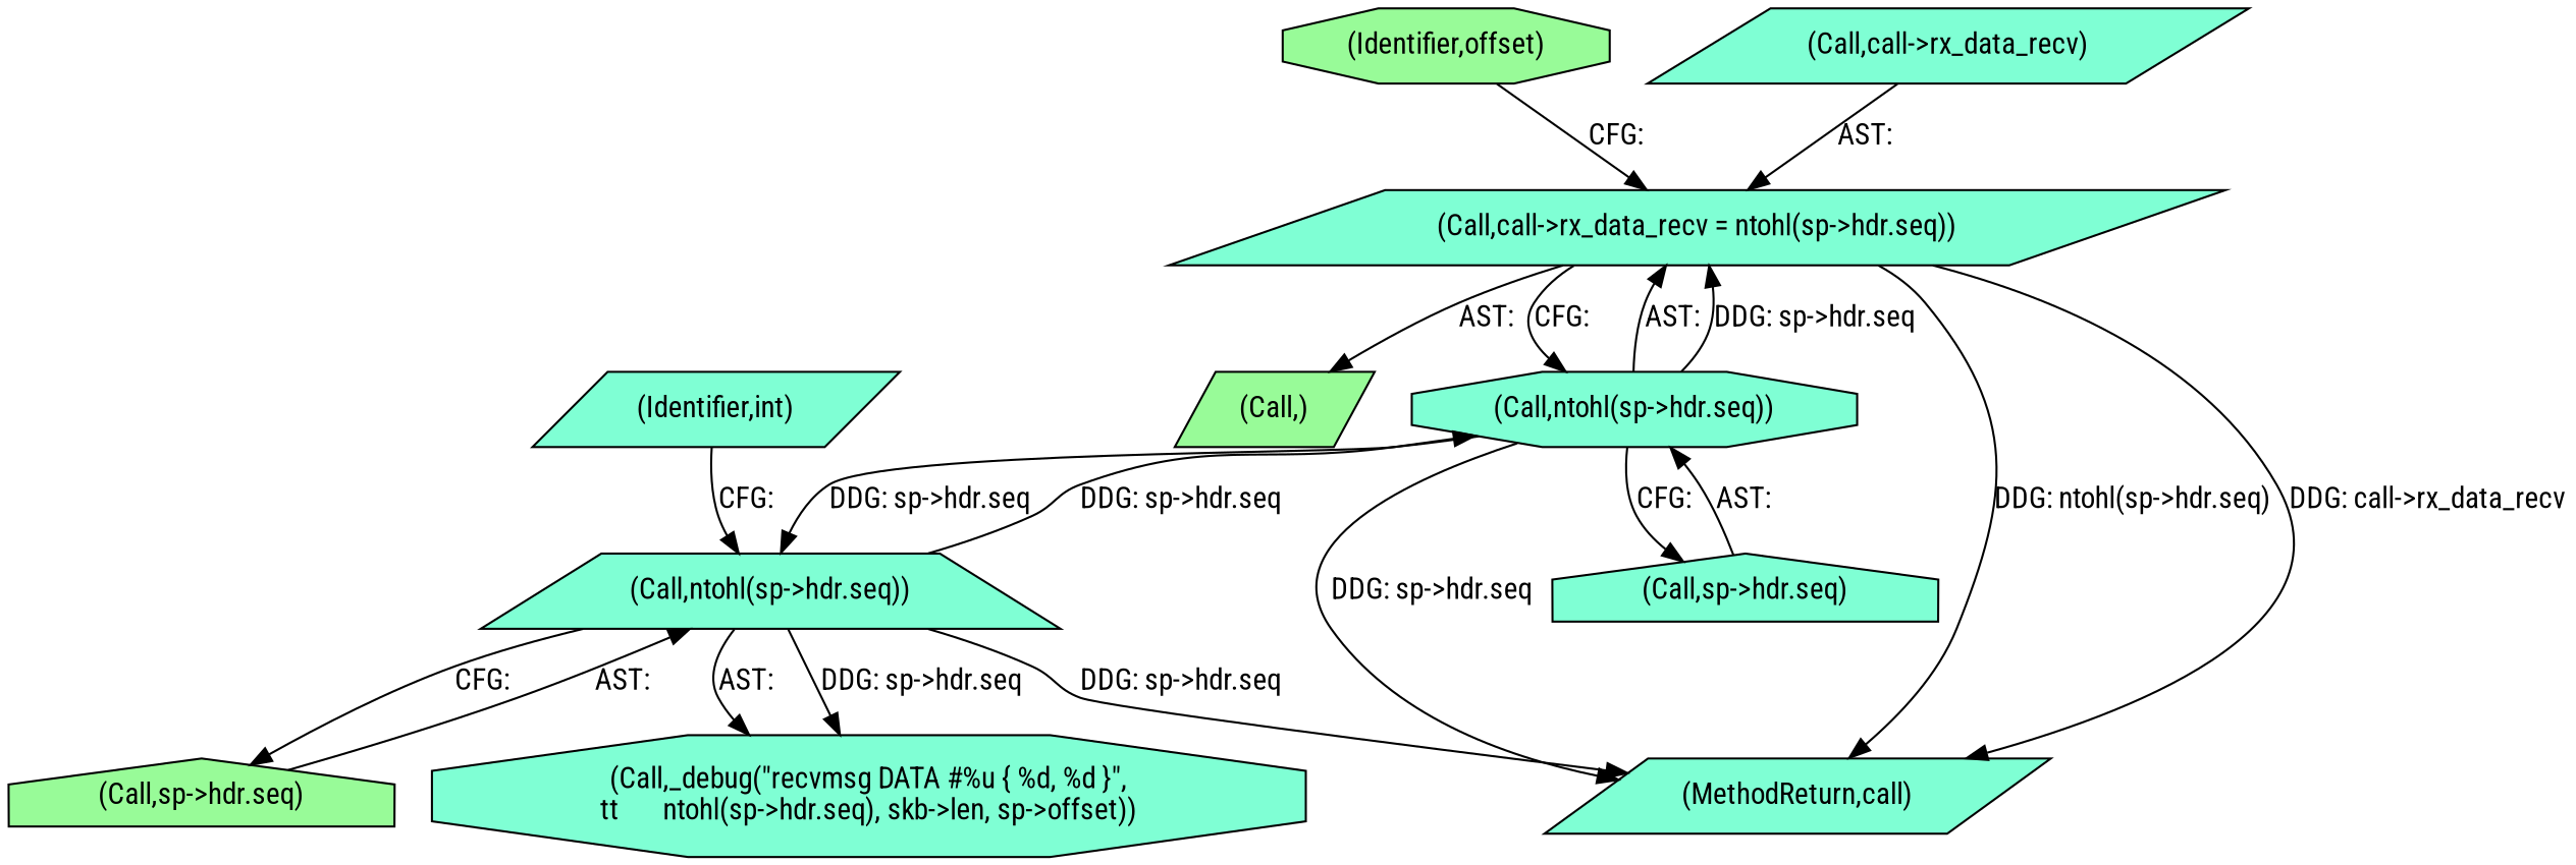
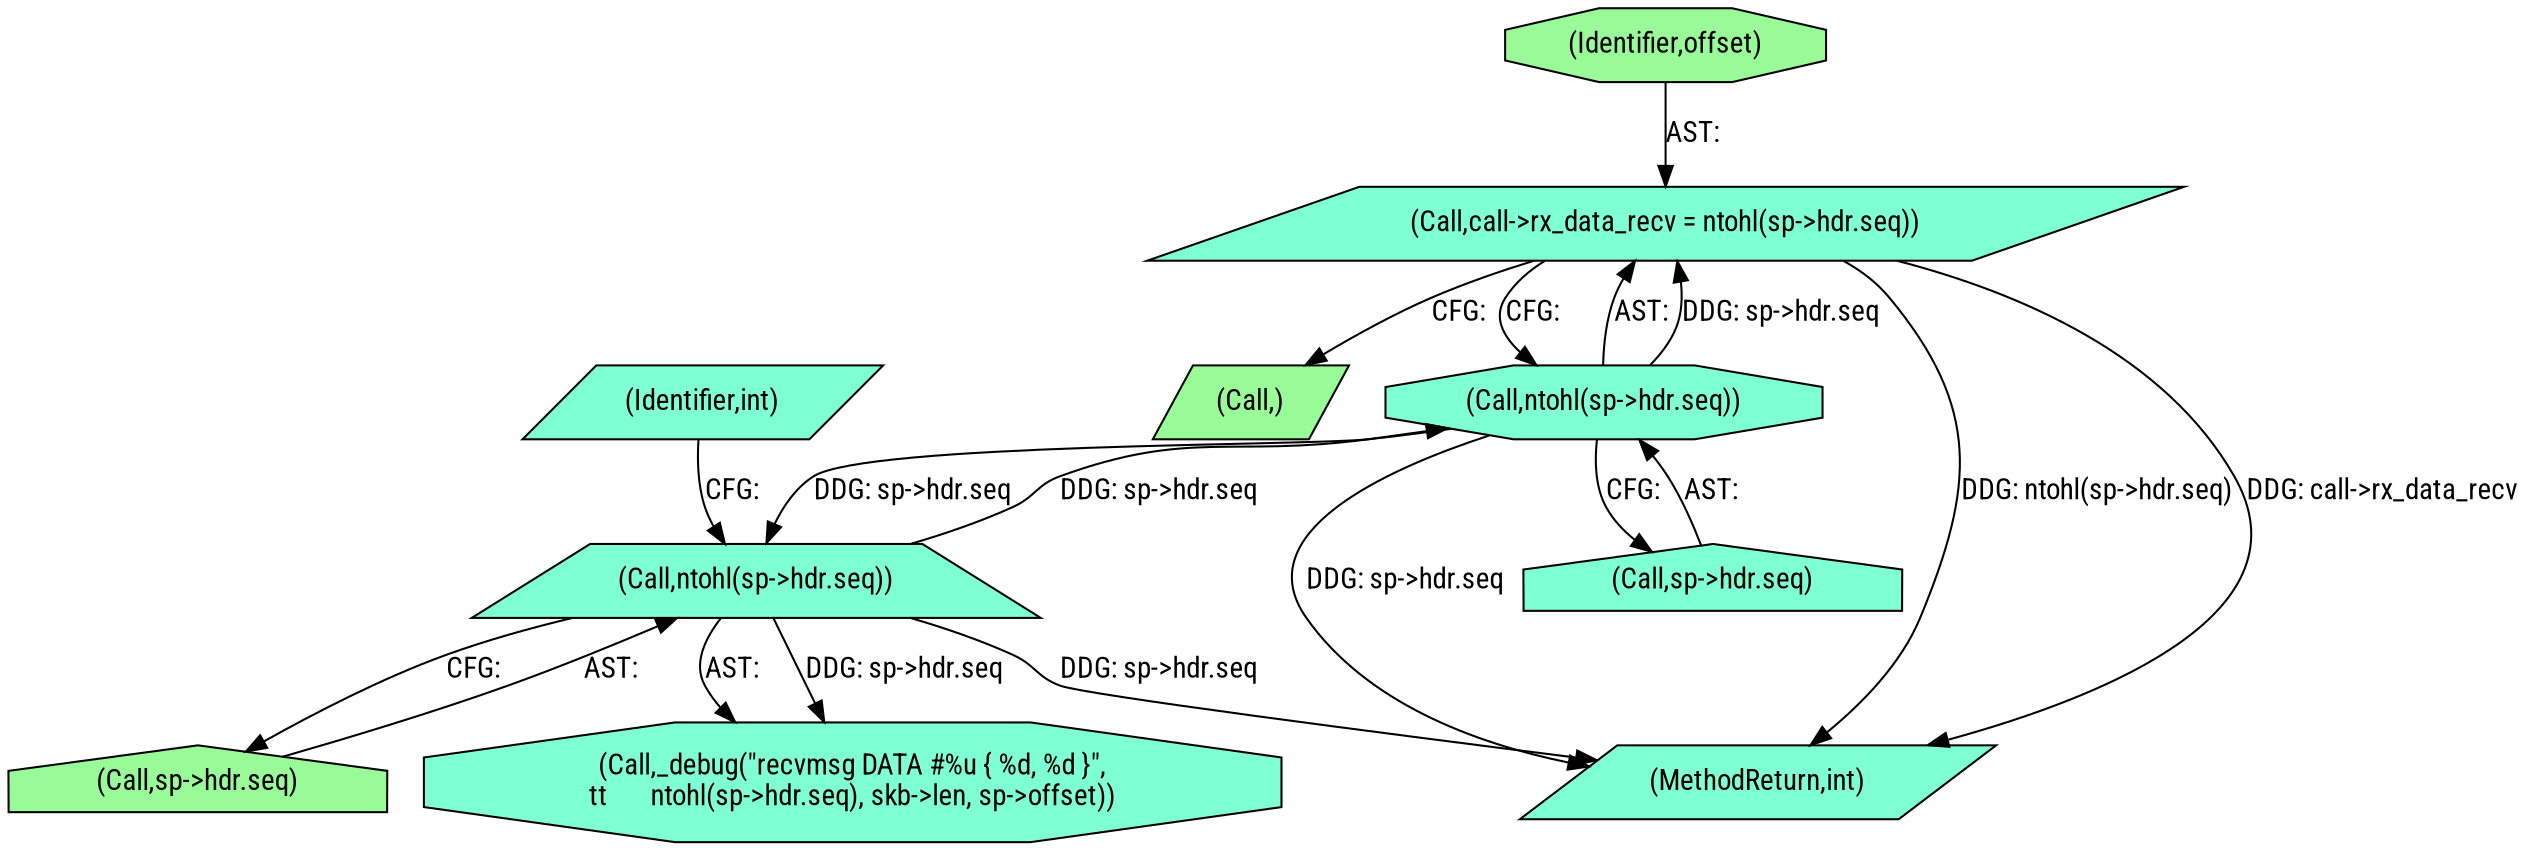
  digraph {
    fontname="Roboto Condensed"
    node [fillcolor=aquamarine fontname="Roboto Condensed" shape=parallelogram style=filled]
    edge [fontname="Roboto Condensed"]
    n1 [label="(Call,call->rx_data_recv = ntohl(sp->hdr.seq))"]
    n2 [label="(Call,ntohl(sp->hdr.seq))" shape=octagon]
    n3 [fillcolor=palegreen label="(Call,)"]
-   n4 [label="(MethodReturn,call)"]
+   n4 [label="(MethodReturn,int)"]
    n5 [label="(Call,ntohl(sp->hdr.seq))" shape=trapezium]
    n6 [label="(Call,sp->hdr.seq)" shape=house]
    n7 [fillcolor=palegreen label="(Call,sp->hdr.seq)" shape=house]
    n8 [label="(Call,_debug(\"recvmsg DATA #%u { %d, %d }\",\n\t\t       ntohl(sp->hdr.seq), skb->len, sp->offset))" shape=octagon]
    n9 [label="(Identifier,int)"]
    n10 [fillcolor=palegreen label="(Identifier,offset)" shape=octagon]
-   n11 [label="(Call,call->rx_data_recv)"]
    n1 -> n2 [label="CFG: "]
-   n1 -> n3 [label="AST: "]
+   n1 -> n3 [label="CFG: "]
    n1 -> n4 [label="DDG: ntohl(sp->hdr.seq)"]
    n1 -> n4 [label="DDG: call->rx_data_recv"]
    n2 -> n1 [label="AST: "]
    n2 -> n1 [label="DDG: sp->hdr.seq"]
    n2 -> n4 [label="DDG: sp->hdr.seq"]
    n2 -> n5 [label="DDG: sp->hdr.seq"]
    n2 -> n6 [label="CFG: "]
    n5 -> n2 [label="DDG: sp->hdr.seq"]
    n5 -> n4 [label="DDG: sp->hdr.seq"]
    n5 -> n7 [label="CFG: "]
    n5 -> n8 [label="AST: "]
    n5 -> n8 [label="DDG: sp->hdr.seq"]
    n6 -> n2 [label="AST: "]
    n7 -> n5 [label="AST: "]
    n9 -> n5 [label="CFG: "]
-   n10 -> n1 [label="CFG: "]
-   n11 -> n1 [label="AST: "]
+   n10 -> n1 [label="AST: "]
  }
